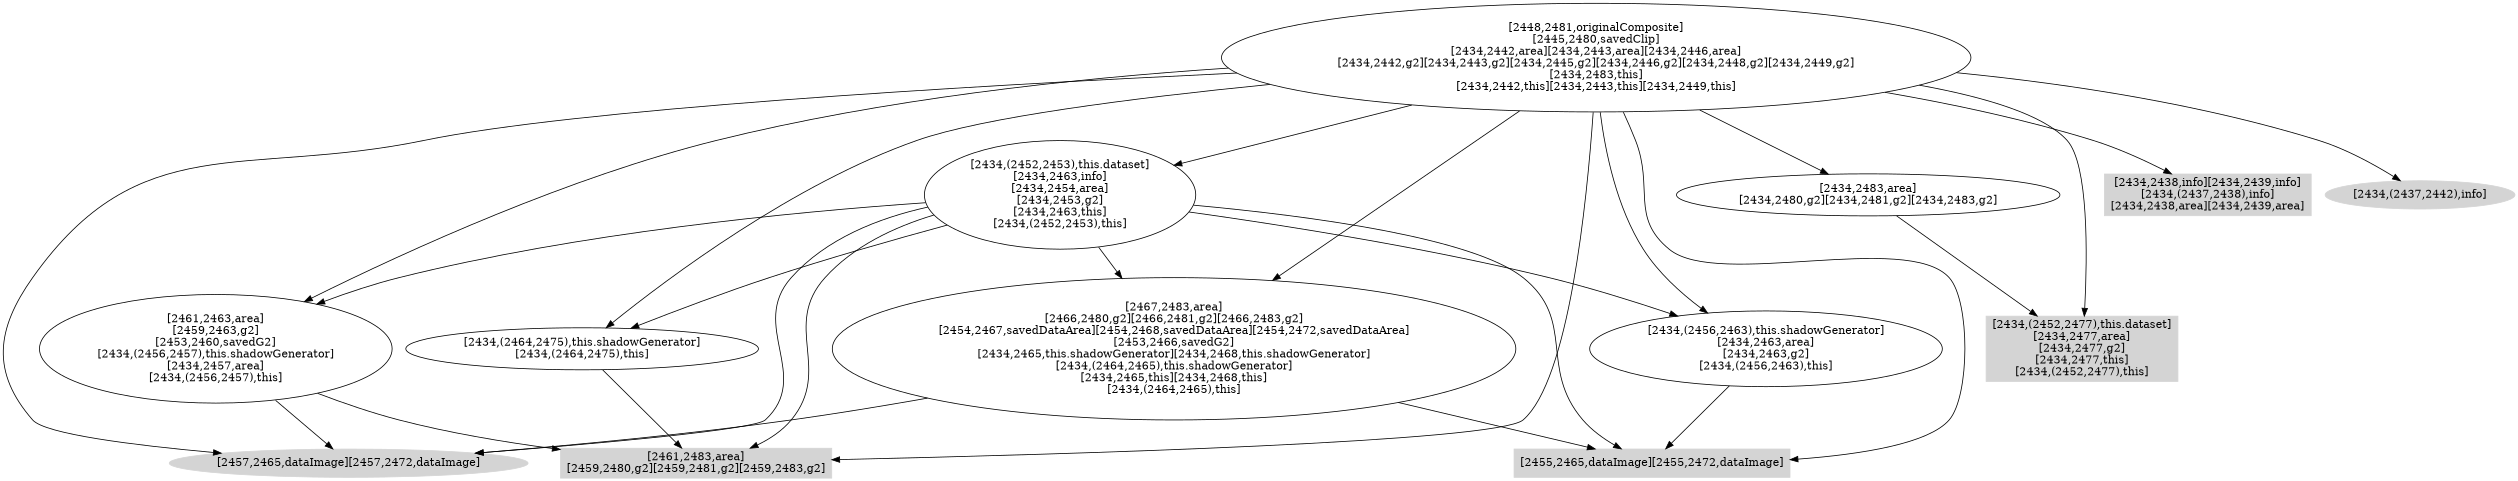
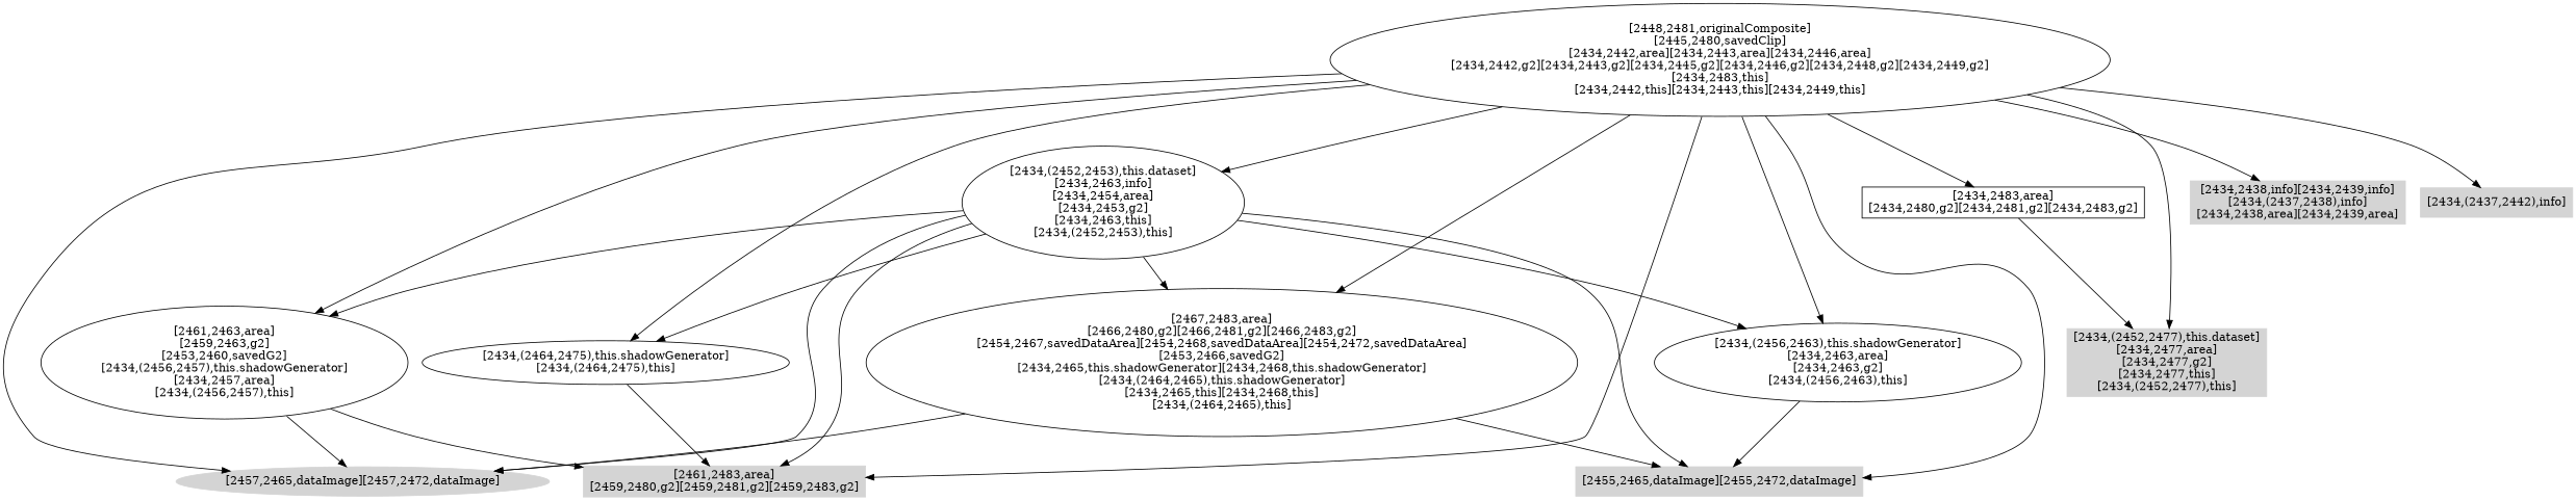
  digraph {
    n1 [color=".0 .0 .83" label="[2457,2465,dataImage][2457,2472,dataImage]" shape=ellipse style=filled]
    n2 [color=".0 .0 .83" label="[2461,2483,area]\n[2459,2480,g2][2459,2481,g2][2459,2483,g2]" shape=box style=filled]
    n3 [label="[2461,2463,area]\n[2459,2463,g2]\n[2453,2460,savedG2]\n[2434,(2456,2457),this.shadowGenerator]\n[2434,2457,area]\n[2434,(2456,2457),this]"]
    n4 [color=".0 .0 .83" label="[2455,2465,dataImage][2455,2472,dataImage]" shape=box style=filled]
    n5 [label="[2434,(2456,2463),this.shadowGenerator]\n[2434,2463,area]\n[2434,2463,g2]\n[2434,(2456,2463),this]"]
    n6 [label="[2467,2483,area]\n[2466,2480,g2][2466,2481,g2][2466,2483,g2]\n[2454,2467,savedDataArea][2454,2468,savedDataArea][2454,2472,savedDataArea]\n[2453,2466,savedG2]\n[2434,2465,this.shadowGenerator][2434,2468,this.shadowGenerator]\n[2434,(2464,2465),this.shadowGenerator]\n[2434,2465,this][2434,2468,this]\n[2434,(2464,2465),this]"]
    n7 [label="[2434,(2464,2475),this.shadowGenerator]\n[2434,(2464,2475),this]"]
    n8 [label="[2434,(2452,2453),this.dataset]\n[2434,2463,info]\n[2434,2454,area]\n[2434,2453,g2]\n[2434,2463,this]\n[2434,(2452,2453),this]"]
    n9 [color=".0 .0 .83" label="[2434,(2452,2477),this.dataset]\n[2434,2477,area]\n[2434,2477,g2]\n[2434,2477,this]\n[2434,(2452,2477),this]" shape=box style=filled]
-   n10 [label="[2434,2483,area]\n[2434,2480,g2][2434,2481,g2][2434,2483,g2]"]
+   n10 [label="[2434,2483,area]\n[2434,2480,g2][2434,2481,g2][2434,2483,g2]" shape=box]
    n11 [color=".0 .0 .83" label="[2434,2438,info][2434,2439,info]\n[2434,(2437,2438),info]\n[2434,2438,area][2434,2439,area]" shape=box style=filled]
-   n12 [color=".0 .0 .83" label="[2434,(2437,2442),info]" shape=ellipse style=filled]
+   n12 [color=".0 .0 .83" label="[2434,(2437,2442),info]" shape=box style=filled]
    n13 [label="[2448,2481,originalComposite]\n[2445,2480,savedClip]\n[2434,2442,area][2434,2443,area][2434,2446,area]\n[2434,2442,g2][2434,2443,g2][2434,2445,g2][2434,2446,g2][2434,2448,g2][2434,2449,g2]\n[2434,2483,this]\n[2434,2442,this][2434,2443,this][2434,2449,this]"]
    n3 -> n1
    n3 -> n2
    n5 -> n4
    n6 -> n1
    n6 -> n4
    n7 -> n2
    n8 -> n1
    n8 -> n2
    n8 -> n3
    n8 -> n4
    n8 -> n5
    n8 -> n6
    n8 -> n7
    n10 -> n9
    n13 -> n1
    n13 -> n2
    n13 -> n3
    n13 -> n4
    n13 -> n5
    n13 -> n6
    n13 -> n7
    n13 -> n8
    n13 -> n9
    n13 -> n10
    n13 -> n11
    n13 -> n12
  }
